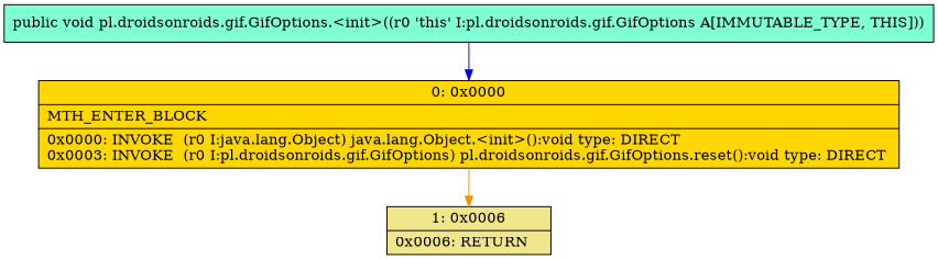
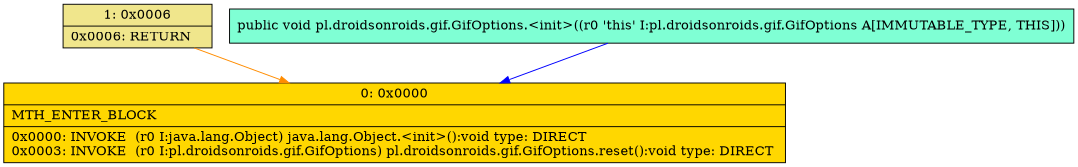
  digraph {
    node [shape=record style=filled]
    n1 [label="{0\:\ 0x0000|MTH_ENTER_BLOCK\l|0x0000: INVOKE  (r0 I:java.lang.Object) java.lang.Object.\<init\>():void type: DIRECT \l0x0003: INVOKE  (r0 I:pl.droidsonroids.gif.GifOptions) pl.droidsonroids.gif.GifOptions.reset():void type: DIRECT \l}" fillcolor=gold]
    n2 [label="{1\:\ 0x0006|0x0006: RETURN   \l}" fillcolor=khaki]
    n3 [label="{public void pl.droidsonroids.gif.GifOptions.\<init\>((r0 'this' I:pl.droidsonroids.gif.GifOptions A[IMMUTABLE_TYPE, THIS])) }" fillcolor=aquamarine]
-   n1 -> n2 [color=darkorange]
+   n2 -> n1 [color=darkorange]
    n3 -> n1 [color=blue]
  }
